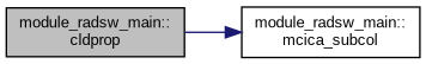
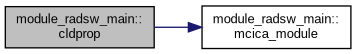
  digraph {
    rankdir=LR
    fontname="Liberation Sans"
    node [color=black fontname="Liberation Sans" fontsize=10 shape=record style=filled]
    n1 [fillcolor=grey75 fontcolor=black height=0.2 label="module_radsw_main::\lcldprop" width=0.4]
-   n2 [fillcolor=white height=0.2 label="module_radsw_main::\lmcica_subcol" width=0.4]
+   n2 [fillcolor=white height=0.2 label="module_radsw_main::\lmcica_module" width=0.4]
    n1 -> n2 [color=midnightblue fontname="Liberation Sans" fontsize=10 labelfontname=Helvetica labelfontsize=10 style=solid]
  }
